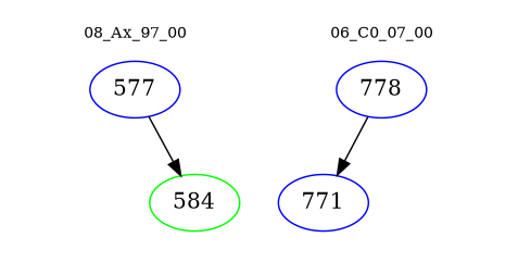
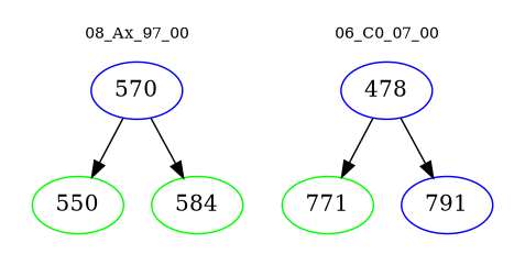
  digraph {
    node [color=blue]
    edge [color=black]
-   n1 [label=577]
+   n1 [label=570]
+   n2 [color=green label=550]
    n3 [color=green label=584]
-   n4 [label=778]
-   n5 [label=771]
+   n4 [label=478]
+   n5 [color=green label=771]
+   n6 [label=791]
    subgraph cluster_1 {
      color=white
      fontsize=10
      label="08_Ax_97_00"
      n1
+     n2
      n3
    }
    subgraph cluster_2 {
      color=white
      fontsize=10
      label="06_C0_07_00"
      n4
      n5
+     n6
    }
+   n1 -> n2
    n1 -> n3
    n4 -> n5
+   n4 -> n6
  }
